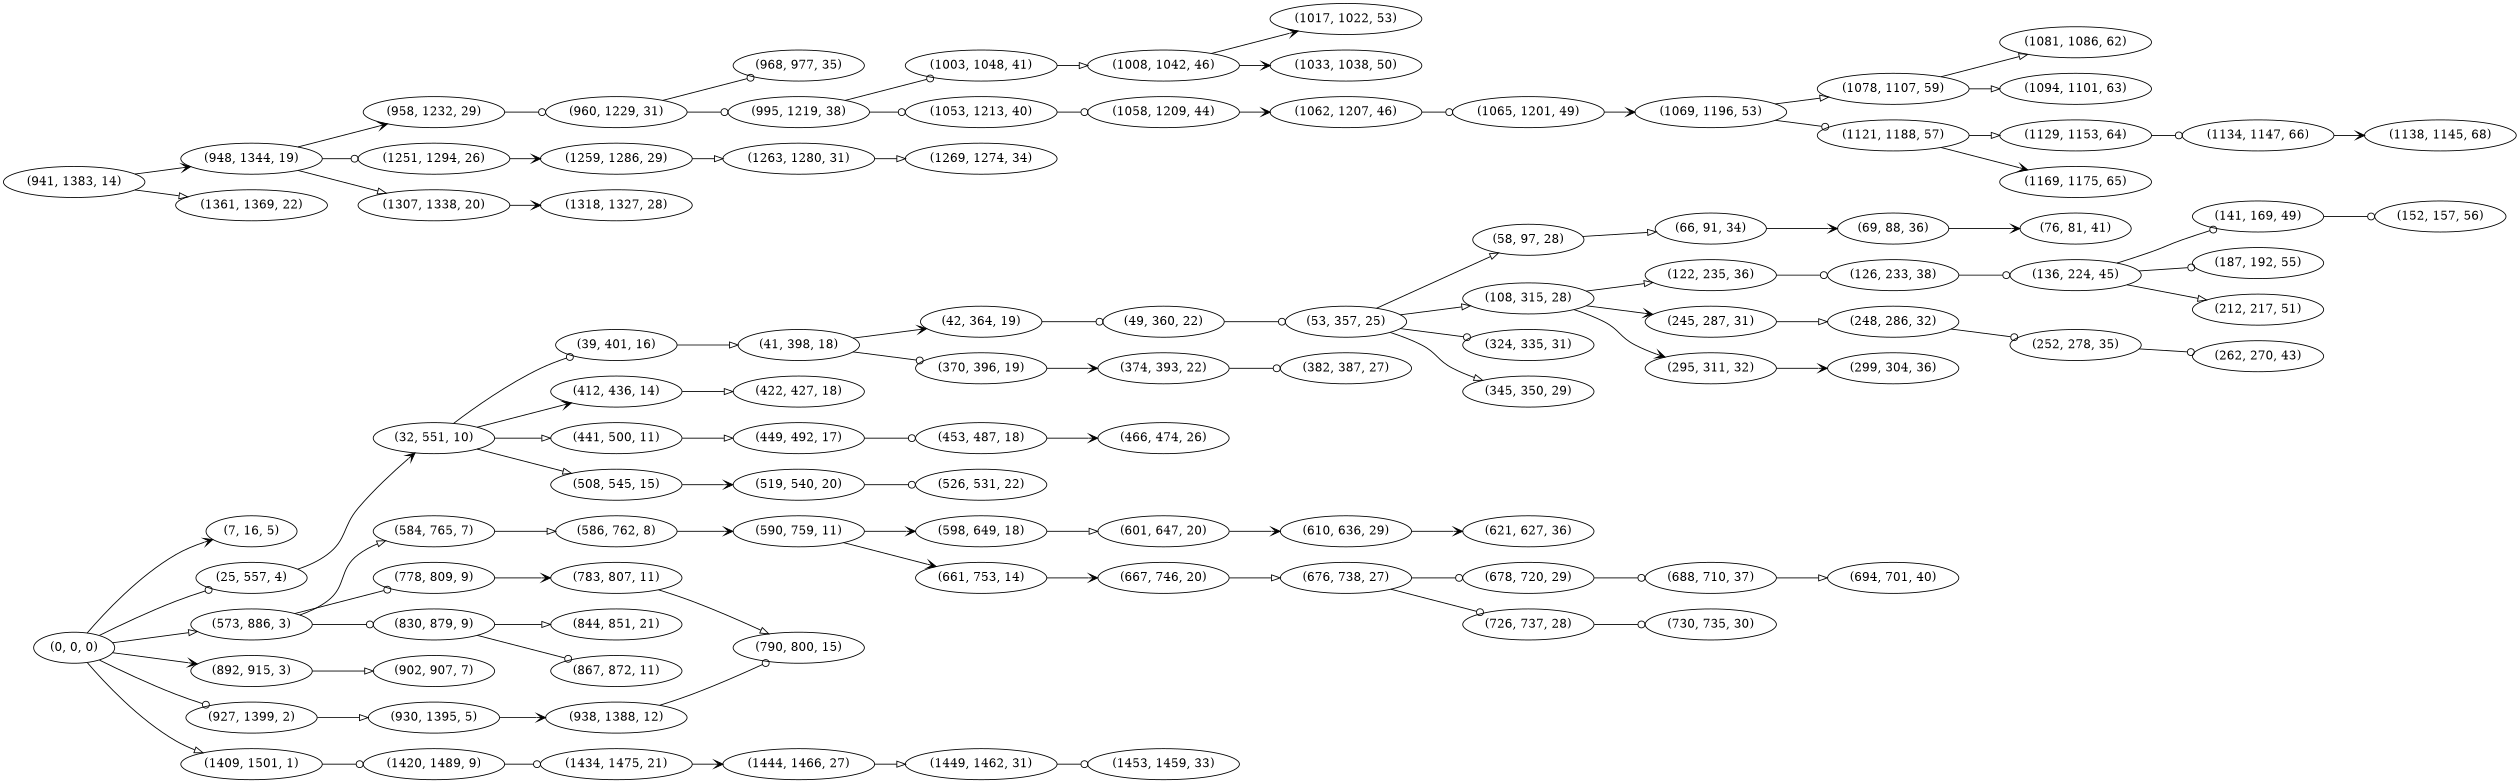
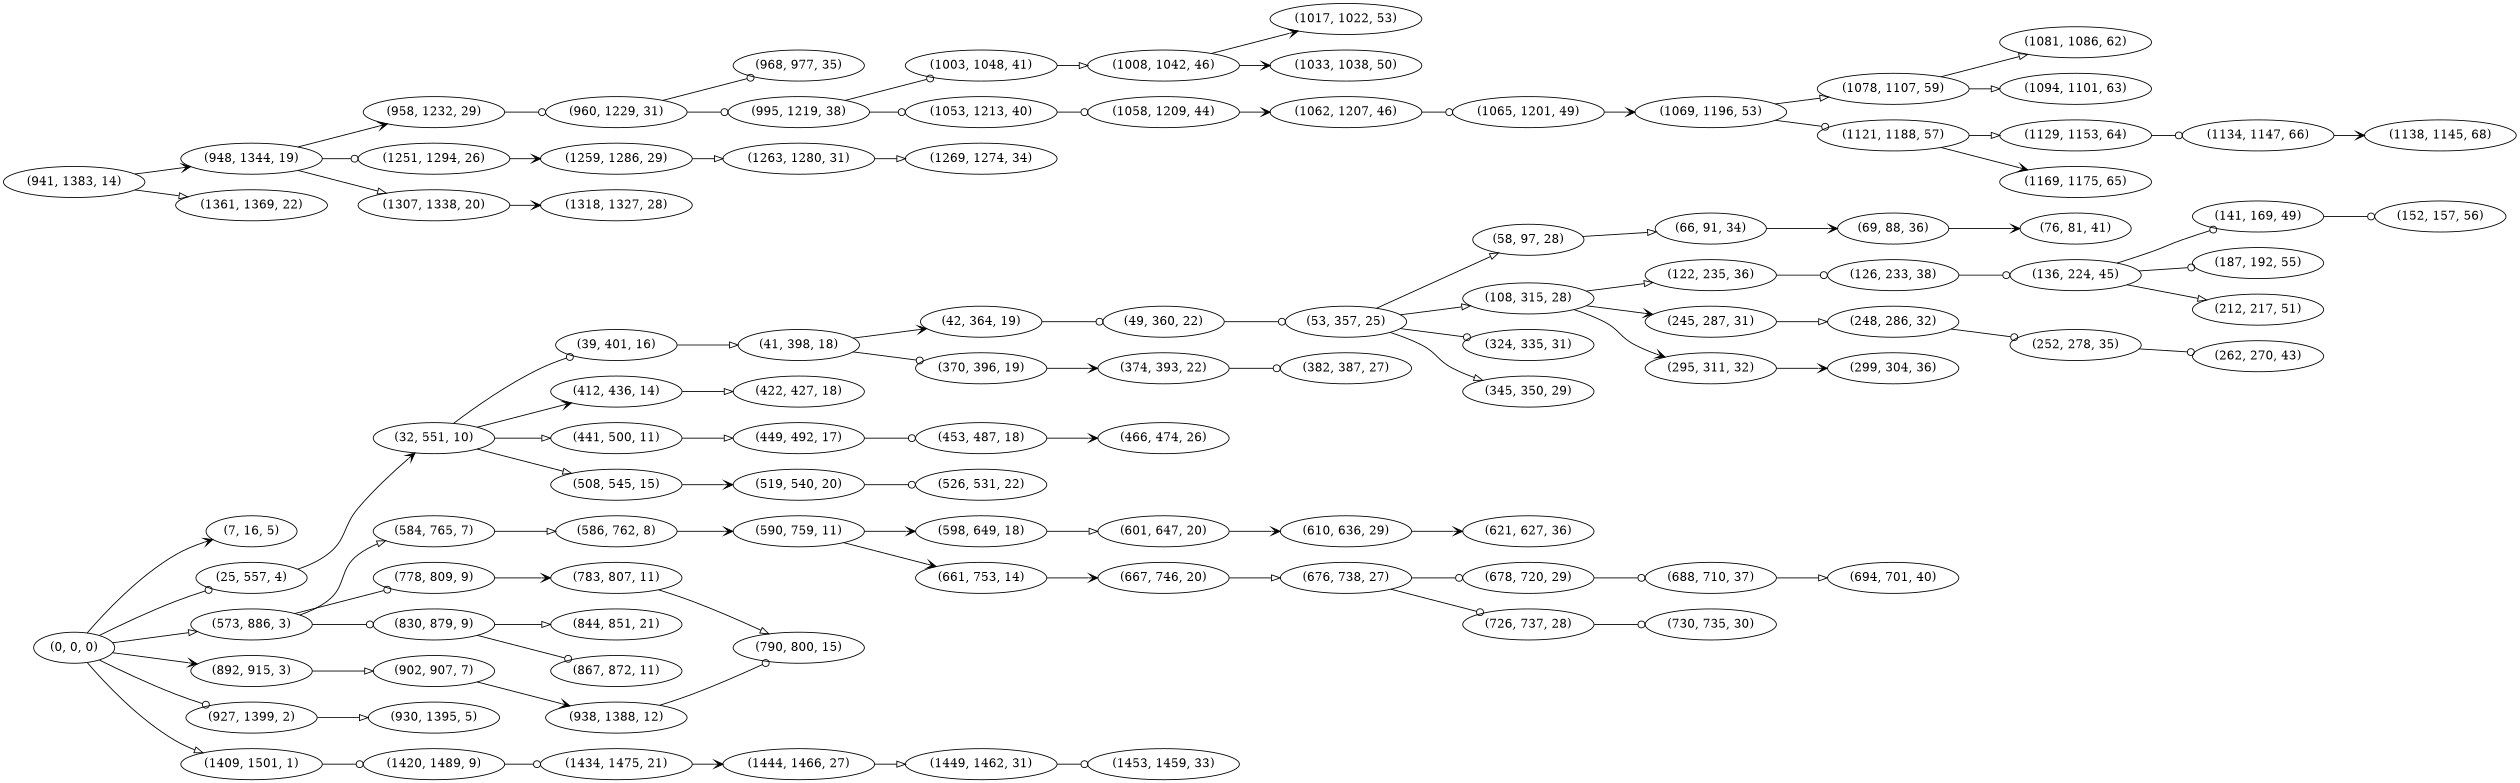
  digraph {
    rankdir=LR
    edge [arrowhead=odot]
    "(0, 0, 0)"
    "(7, 16, 5)"
    "(25, 557, 4)"
    "(573, 886, 3)"
    "(892, 915, 3)"
    "(927, 1399, 2)"
    "(1409, 1501, 1)"
    "(32, 551, 10)"
    "(584, 765, 7)"
    "(778, 809, 9)"
    "(830, 879, 9)"
    "(902, 907, 7)"
    "(930, 1395, 5)"
    "(1420, 1489, 9)"
    "(39, 401, 16)"
    "(412, 436, 14)"
    "(441, 500, 11)"
    "(508, 545, 15)"
    "(41, 398, 18)"
    "(422, 427, 18)"
    "(449, 492, 17)"
    "(519, 540, 20)"
    "(42, 364, 19)"
    "(370, 396, 19)"
    "(49, 360, 22)"
    "(374, 393, 22)"
    "(53, 357, 25)"
    "(58, 97, 28)"
    "(108, 315, 28)"
    "(324, 335, 31)"
    "(345, 350, 29)"
    "(66, 91, 34)"
    "(122, 235, 36)"
    "(245, 287, 31)"
    "(295, 311, 32)"
    "(69, 88, 36)"
    "(76, 81, 41)"
    "(126, 233, 38)"
    "(248, 286, 32)"
    "(299, 304, 36)"
    "(136, 224, 45)"
    "(141, 169, 49)"
    "(187, 192, 55)"
    "(212, 217, 51)"
    "(152, 157, 56)"
    "(252, 278, 35)"
    "(262, 270, 43)"
    "(382, 387, 27)"
    "(453, 487, 18)"
    "(466, 474, 26)"
    "(526, 531, 22)"
    "(586, 762, 8)"
    "(783, 807, 11)"
    "(844, 851, 21)"
    "(867, 872, 11)"
    "(590, 759, 11)"
    "(598, 649, 18)"
    "(661, 753, 14)"
    "(601, 647, 20)"
    "(667, 746, 20)"
    "(610, 636, 29)"
    "(621, 627, 36)"
    "(676, 738, 27)"
    "(678, 720, 29)"
    "(726, 737, 28)"
    "(688, 710, 37)"
    "(730, 735, 30)"
    "(694, 701, 40)"
    "(790, 800, 15)"
    "(938, 1388, 12)"
    "(941, 1383, 14)"
    "(948, 1344, 19)"
    "(1361, 1369, 22)"
    "(958, 1232, 29)"
    "(1251, 1294, 26)"
    "(1307, 1338, 20)"
    "(960, 1229, 31)"
    "(1259, 1286, 29)"
    "(1318, 1327, 28)"
    "(968, 977, 35)"
    "(995, 1219, 38)"
    "(1003, 1048, 41)"
    "(1053, 1213, 40)"
    "(1008, 1042, 46)"
    "(1058, 1209, 44)"
    "(1017, 1022, 53)"
    "(1033, 1038, 50)"
    "(1062, 1207, 46)"
    "(1065, 1201, 49)"
    "(1069, 1196, 53)"
    "(1078, 1107, 59)"
    "(1121, 1188, 57)"
    "(1081, 1086, 62)"
    "(1094, 1101, 63)"
    "(1129, 1153, 64)"
    "(1169, 1175, 65)"
    "(1134, 1147, 66)"
    "(1138, 1145, 68)"
    "(1263, 1280, 31)"
    "(1269, 1274, 34)"
    "(1434, 1475, 21)"
    "(1444, 1466, 27)"
    "(1449, 1462, 31)"
    "(1453, 1459, 33)"
    "(0, 0, 0)" -> "(7, 16, 5)" [arrowhead=vee]
    "(0, 0, 0)" -> "(25, 557, 4)"
    "(0, 0, 0)" -> "(573, 886, 3)" [arrowhead=onormal]
    "(0, 0, 0)" -> "(892, 915, 3)" [arrowhead=vee]
    "(0, 0, 0)" -> "(927, 1399, 2)"
    "(0, 0, 0)" -> "(1409, 1501, 1)" [arrowhead=onormal]
    "(25, 557, 4)" -> "(32, 551, 10)" [arrowhead=vee]
    "(573, 886, 3)" -> "(584, 765, 7)" [arrowhead=onormal]
    "(573, 886, 3)" -> "(778, 809, 9)"
    "(573, 886, 3)" -> "(830, 879, 9)"
    "(892, 915, 3)" -> "(902, 907, 7)" [arrowhead=onormal]
    "(927, 1399, 2)" -> "(930, 1395, 5)" [arrowhead=onormal]
    "(1409, 1501, 1)" -> "(1420, 1489, 9)"
    "(32, 551, 10)" -> "(39, 401, 16)"
    "(32, 551, 10)" -> "(412, 436, 14)" [arrowhead=vee]
    "(32, 551, 10)" -> "(441, 500, 11)" [arrowhead=onormal]
    "(32, 551, 10)" -> "(508, 545, 15)" [arrowhead=onormal]
    "(584, 765, 7)" -> "(586, 762, 8)" [arrowhead=onormal]
    "(778, 809, 9)" -> "(783, 807, 11)" [arrowhead=vee]
    "(830, 879, 9)" -> "(844, 851, 21)" [arrowhead=onormal]
    "(830, 879, 9)" -> "(867, 872, 11)"
-   "(930, 1395, 5)" -> "(938, 1388, 12)" [arrowhead=vee]
+   "(902, 907, 7)" -> "(938, 1388, 12)" [arrowhead=vee]
    "(1420, 1489, 9)" -> "(1434, 1475, 21)"
    "(39, 401, 16)" -> "(41, 398, 18)" [arrowhead=onormal]
    "(412, 436, 14)" -> "(422, 427, 18)" [arrowhead=onormal]
    "(441, 500, 11)" -> "(449, 492, 17)" [arrowhead=onormal]
    "(508, 545, 15)" -> "(519, 540, 20)" [arrowhead=vee]
    "(41, 398, 18)" -> "(42, 364, 19)" [arrowhead=vee]
    "(41, 398, 18)" -> "(370, 396, 19)"
    "(449, 492, 17)" -> "(453, 487, 18)"
    "(519, 540, 20)" -> "(526, 531, 22)"
    "(42, 364, 19)" -> "(49, 360, 22)"
    "(370, 396, 19)" -> "(374, 393, 22)" [arrowhead=vee]
    "(49, 360, 22)" -> "(53, 357, 25)"
    "(374, 393, 22)" -> "(382, 387, 27)"
    "(53, 357, 25)" -> "(58, 97, 28)" [arrowhead=onormal]
    "(53, 357, 25)" -> "(108, 315, 28)" [arrowhead=onormal]
    "(53, 357, 25)" -> "(324, 335, 31)"
    "(53, 357, 25)" -> "(345, 350, 29)" [arrowhead=onormal]
    "(58, 97, 28)" -> "(66, 91, 34)" [arrowhead=onormal]
    "(108, 315, 28)" -> "(122, 235, 36)" [arrowhead=onormal]
    "(108, 315, 28)" -> "(245, 287, 31)" [arrowhead=vee]
    "(108, 315, 28)" -> "(295, 311, 32)" [arrowhead=vee]
    "(66, 91, 34)" -> "(69, 88, 36)" [arrowhead=vee]
    "(122, 235, 36)" -> "(126, 233, 38)"
    "(245, 287, 31)" -> "(248, 286, 32)" [arrowhead=onormal]
    "(295, 311, 32)" -> "(299, 304, 36)" [arrowhead=vee]
    "(69, 88, 36)" -> "(76, 81, 41)" [arrowhead=vee]
    "(126, 233, 38)" -> "(136, 224, 45)"
    "(248, 286, 32)" -> "(252, 278, 35)"
    "(136, 224, 45)" -> "(141, 169, 49)"
    "(136, 224, 45)" -> "(187, 192, 55)"
    "(136, 224, 45)" -> "(212, 217, 51)" [arrowhead=onormal]
    "(141, 169, 49)" -> "(152, 157, 56)"
    "(252, 278, 35)" -> "(262, 270, 43)"
    "(453, 487, 18)" -> "(466, 474, 26)" [arrowhead=vee]
    "(586, 762, 8)" -> "(590, 759, 11)" [arrowhead=vee]
    "(783, 807, 11)" -> "(790, 800, 15)" [arrowhead=onormal]
    "(590, 759, 11)" -> "(598, 649, 18)" [arrowhead=vee]
    "(590, 759, 11)" -> "(661, 753, 14)" [arrowhead=vee]
    "(598, 649, 18)" -> "(601, 647, 20)" [arrowhead=onormal]
    "(661, 753, 14)" -> "(667, 746, 20)" [arrowhead=vee]
    "(601, 647, 20)" -> "(610, 636, 29)" [arrowhead=vee]
    "(667, 746, 20)" -> "(676, 738, 27)" [arrowhead=onormal]
    "(610, 636, 29)" -> "(621, 627, 36)" [arrowhead=vee]
    "(676, 738, 27)" -> "(678, 720, 29)"
    "(676, 738, 27)" -> "(726, 737, 28)"
    "(678, 720, 29)" -> "(688, 710, 37)"
    "(726, 737, 28)" -> "(730, 735, 30)"
    "(688, 710, 37)" -> "(694, 701, 40)" [arrowhead=onormal]
    "(938, 1388, 12)" -> "(790, 800, 15)"
    "(941, 1383, 14)" -> "(948, 1344, 19)" [arrowhead=vee]
    "(941, 1383, 14)" -> "(1361, 1369, 22)" [arrowhead=onormal]
    "(948, 1344, 19)" -> "(958, 1232, 29)" [arrowhead=vee]
    "(948, 1344, 19)" -> "(1251, 1294, 26)"
    "(948, 1344, 19)" -> "(1307, 1338, 20)" [arrowhead=onormal]
    "(958, 1232, 29)" -> "(960, 1229, 31)"
    "(1251, 1294, 26)" -> "(1259, 1286, 29)" [arrowhead=vee]
    "(1307, 1338, 20)" -> "(1318, 1327, 28)" [arrowhead=vee]
    "(960, 1229, 31)" -> "(968, 977, 35)"
    "(960, 1229, 31)" -> "(995, 1219, 38)"
    "(1259, 1286, 29)" -> "(1263, 1280, 31)" [arrowhead=onormal]
    "(995, 1219, 38)" -> "(1003, 1048, 41)"
    "(995, 1219, 38)" -> "(1053, 1213, 40)"
    "(1003, 1048, 41)" -> "(1008, 1042, 46)" [arrowhead=onormal]
    "(1053, 1213, 40)" -> "(1058, 1209, 44)"
    "(1008, 1042, 46)" -> "(1017, 1022, 53)" [arrowhead=vee]
    "(1008, 1042, 46)" -> "(1033, 1038, 50)" [arrowhead=vee]
    "(1058, 1209, 44)" -> "(1062, 1207, 46)" [arrowhead=vee]
    "(1062, 1207, 46)" -> "(1065, 1201, 49)"
    "(1065, 1201, 49)" -> "(1069, 1196, 53)" [arrowhead=vee]
    "(1069, 1196, 53)" -> "(1078, 1107, 59)" [arrowhead=onormal]
    "(1069, 1196, 53)" -> "(1121, 1188, 57)"
    "(1078, 1107, 59)" -> "(1081, 1086, 62)" [arrowhead=onormal]
    "(1078, 1107, 59)" -> "(1094, 1101, 63)" [arrowhead=onormal]
    "(1121, 1188, 57)" -> "(1129, 1153, 64)" [arrowhead=onormal]
    "(1121, 1188, 57)" -> "(1169, 1175, 65)" [arrowhead=vee]
    "(1129, 1153, 64)" -> "(1134, 1147, 66)"
    "(1134, 1147, 66)" -> "(1138, 1145, 68)" [arrowhead=vee]
    "(1263, 1280, 31)" -> "(1269, 1274, 34)" [arrowhead=onormal]
    "(1434, 1475, 21)" -> "(1444, 1466, 27)" [arrowhead=vee]
    "(1444, 1466, 27)" -> "(1449, 1462, 31)" [arrowhead=onormal]
    "(1449, 1462, 31)" -> "(1453, 1459, 33)"
  }
